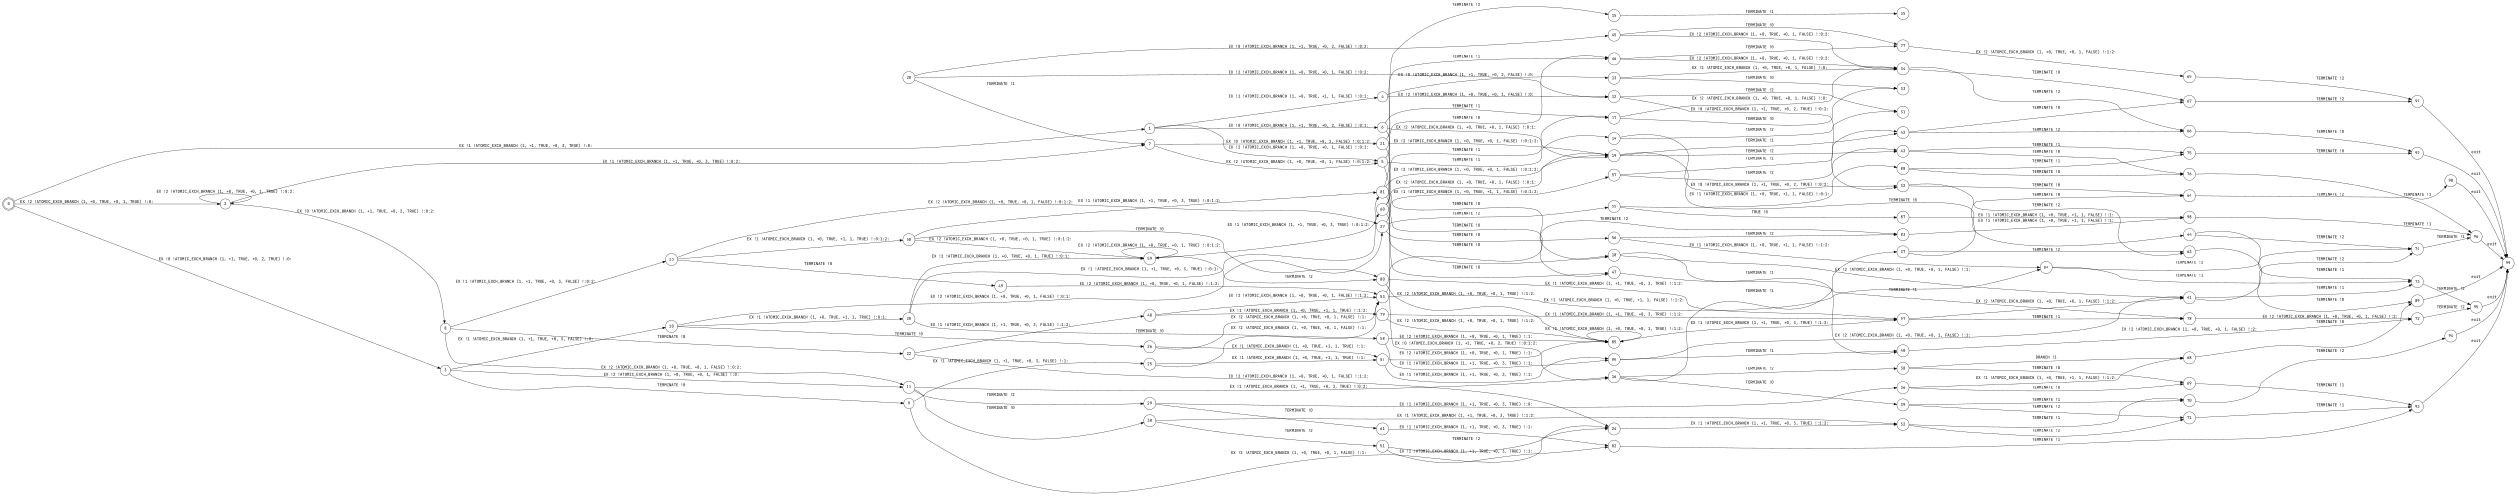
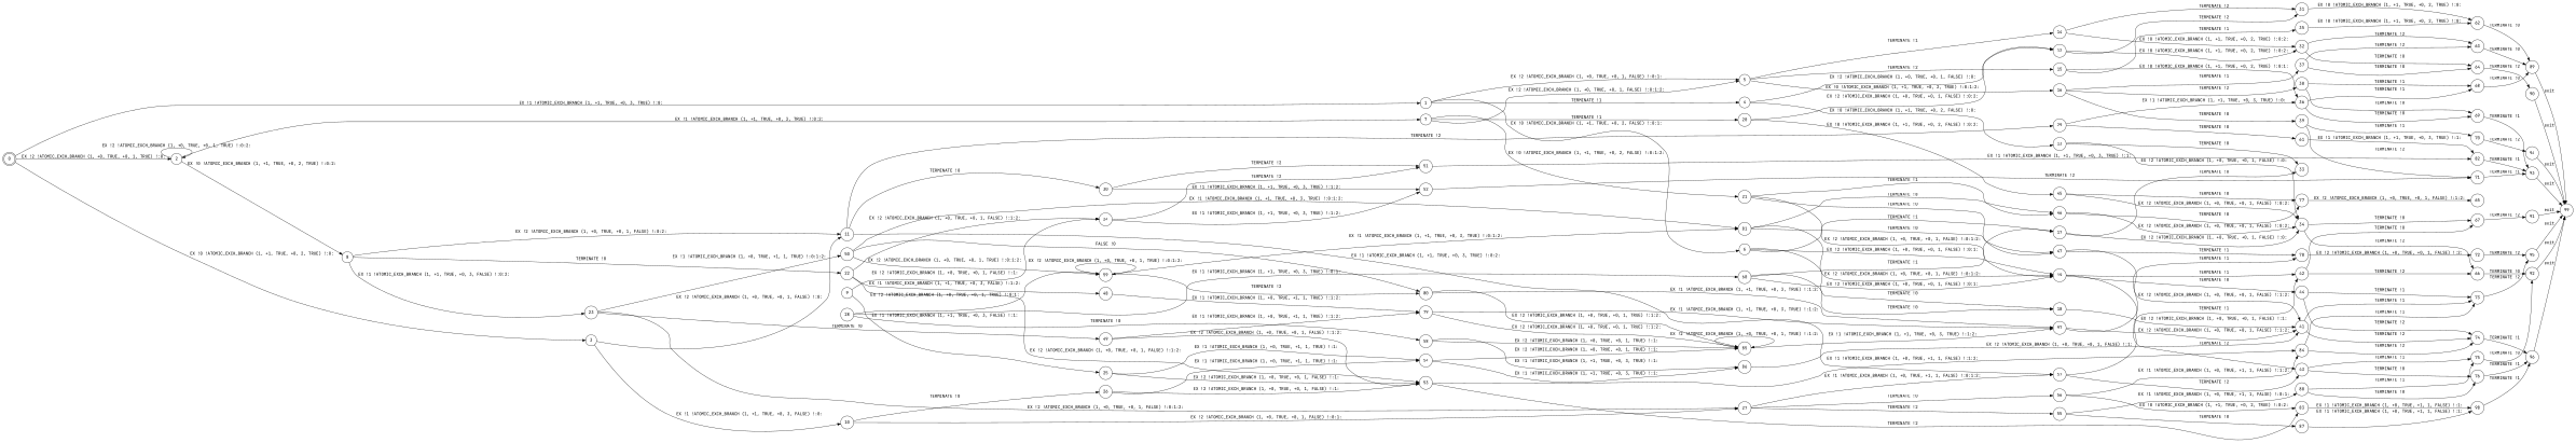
  digraph {
    fontname="JetBrains Mono"
    rankdir=LR
    node [fontname="JetBrains Mono" shape=circle]
    edge [fontname="JetBrains Mono"]
    0 [peripheries=2]
    1
    2
    3
    4
    5
    6
    7
    8
    9
    10
    11
    12
    13
    14
    15
    16
    17
    18
    19
    20
    21
    22
    23
    24
    25
    26
    27
    28
    29
    30
    31
    32
    33
    34
    35
    36
    37
    38
    39
-   40
    41
    42
    43
    44
    45
    46
    47
    48
    49
    50
    51
    52
    53
    54
    55
    56
    57
    58
    59
    60
    61
+   62
    63
    64
    66
    67
    68
    69
    70
    71
    72
    73
    74
    75
    76
    77
    78
    79
    80
    81
    82
    83
    84
    85
    86
    87
    88
    89
    90
    65
    91
    92
    93
    94
    95
    96
    97
    98
    99
    0 -> 1 [label="EX !1 !ATOMIC_EXCH_BRANCH (1, +1, TRUE, +0, 3, TRUE) !:0:"]
    0 -> 2 [label="EX !2 !ATOMIC_EXCH_BRANCH (1, +0, TRUE, +0, 1, TRUE) !:0:"]
    0 -> 3 [label="EX !0 !ATOMIC_EXCH_BRANCH (1, +1, TRUE, +0, 2, TRUE) !:0:"]
-   1 -> 4 [label="EX !1 !ATOMIC_EXCH_BRANCH (1, +0, TRUE, +1, 1, FALSE) !:0:1:"]
+   1 -> 4 [label="TERMINATE !1"]
    1 -> 5 [label="EX !2 !ATOMIC_EXCH_BRANCH (1, +0, TRUE, +0, 1, FALSE) !:0:1:"]
    1 -> 6 [label="EX !0 !ATOMIC_EXCH_BRANCH (1, +1, TRUE, +0, 2, FALSE) !:0:1:"]
    2 -> 2 [label="EX !2 !ATOMIC_EXCH_BRANCH (1, +0, TRUE, +0, 1, TRUE) !:0:2:"]
    2 -> 7 [label="EX !1 !ATOMIC_EXCH_BRANCH (1, +1, TRUE, +0, 3, TRUE) !:0:2:"]
    2 -> 8 [label="EX !0 !ATOMIC_EXCH_BRANCH (1, +1, TRUE, +0, 2, TRUE) !:0:2:"]
-   3 -> 9 [label="TERMINATE !0"]
    3 -> 10 [label="EX !1 !ATOMIC_EXCH_BRANCH (1, +1, TRUE, +0, 3, FALSE) !:0:"]
    3 -> 11 [label="EX !2 !ATOMIC_EXCH_BRANCH (1, +0, TRUE, +0, 1, FALSE) !:0:"]
    4 -> 12 [label="EX !2 !ATOMIC_EXCH_BRANCH (1, +0, TRUE, +0, 1, FALSE) !:0:"]
    4 -> 13 [label="EX !0 !ATOMIC_EXCH_BRANCH (1, +1, TRUE, +0, 2, FALSE) !:0:"]
    5 -> 14 [label="TERMINATE !1"]
    5 -> 15 [label="TERMINATE !2"]
    5 -> 16 [label="EX !0 !ATOMIC_EXCH_BRANCH (1, +1, TRUE, +0, 2, TRUE) !:0:1:2:"]
    6 -> 17 [label="TERMINATE !1"]
    6 -> 18 [label="TERMINATE !0"]
    6 -> 19 [label="EX !2 !ATOMIC_EXCH_BRANCH (1, +0, TRUE, +0, 1, FALSE) !:0:1:"]
    7 -> 5 [label="EX !2 !ATOMIC_EXCH_BRANCH (1, +0, TRUE, +0, 1, FALSE) !:0:1:2:"]
-   20 -> 7 [label="TERMINATE !1"]
+   7 -> 20 [label="TERMINATE !1"]
    7 -> 21 [label="EX !0 !ATOMIC_EXCH_BRANCH (1, +1, TRUE, +0, 2, FALSE) !:0:1:2:"]
    8 -> 11 [label="EX !2 !ATOMIC_EXCH_BRANCH (1, +0, TRUE, +0, 1, FALSE) !:0:2:"]
    8 -> 22 [label="TERMINATE !0"]
    8 -> 23 [label="EX !1 !ATOMIC_EXCH_BRANCH (1, +1, TRUE, +0, 3, FALSE) !:0:2:"]
    9 -> 24 [label="EX !2 !ATOMIC_EXCH_BRANCH (1, +0, TRUE, +0, 1, FALSE) !:1:"]
    9 -> 25 [label="EX !1 !ATOMIC_EXCH_BRANCH (1, +1, TRUE, +0, 3, FALSE) !:1:"]
    10 -> 26 [label="TERMINATE !0"]
    10 -> 27 [label="EX !2 !ATOMIC_EXCH_BRANCH (1, +0, TRUE, +0, 1, FALSE) !:0:1:"]
-   10 -> 28 [label="EX !1 !ATOMIC_EXCH_BRANCH (1, +0, TRUE, +1, 1, TRUE) !:0:1:"]
-   11 -> 16 [label="EX !1 !ATOMIC_EXCH_BRANCH (1, +1, TRUE, +0, 3, TRUE) !:0:2:"]
+   11 -> 57 [label="EX !1 !ATOMIC_EXCH_BRANCH (1, +1, TRUE, +0, 3, TRUE) !:0:2:"]
    11 -> 29 [label="TERMINATE !2"]
    11 -> 30 [label="TERMINATE !0"]
    12 -> 31 [label="TERMINATE !2"]
    12 -> 32 [label="EX !0 !ATOMIC_EXCH_BRANCH (1, +1, TRUE, +0, 2, TRUE) !:0:2:"]
    13 -> 33 [label="TERMINATE !0"]
    13 -> 34 [label="EX !2 !ATOMIC_EXCH_BRANCH (1, +0, TRUE, +0, 1, FALSE) !:0:"]
    14 -> 31 [label="TERMINATE !2"]
    14 -> 32 [label="EX !0 !ATOMIC_EXCH_BRANCH (1, +1, TRUE, +0, 2, TRUE) !:0:2:"]
    15 -> 35 [label="TERMINATE !1"]
+   15 -> 36 [label="EX !0 !ATOMIC_EXCH_BRANCH (1, +1, TRUE, +0, 2, TRUE) !:0:1:"]
    16 -> 37 [label="TERMINATE !1"]
    16 -> 38 [label="TERMINATE !2"]
    16 -> 39 [label="TERMINATE !0"]
    17 -> 33 [label="TERMINATE !0"]
    17 -> 34 [label="EX !2 !ATOMIC_EXCH_BRANCH (1, +0, TRUE, +0, 1, FALSE) !:0:"]
-   18 -> 40 [label="TERMINATE !1"]
    18 -> 41 [label="EX !2 !ATOMIC_EXCH_BRANCH (1, +0, TRUE, +0, 1, FALSE) !:1:"]
    19 -> 42 [label="TERMINATE !1"]
    19 -> 43 [label="TERMINATE !2"]
    19 -> 44 [label="TERMINATE !0"]
    20 -> 12 [label="EX !2 !ATOMIC_EXCH_BRANCH (1, +0, TRUE, +0, 1, FALSE) !:0:2:"]
    20 -> 45 [label="EX !0 !ATOMIC_EXCH_BRANCH (1, +1, TRUE, +0, 2, FALSE) !:0:2:"]
    21 -> 19 [label="EX !2 !ATOMIC_EXCH_BRANCH (1, +0, TRUE, +0, 1, FALSE) !:0:1:2:"]
    21 -> 46 [label="TERMINATE !1"]
    21 -> 47 [label="TERMINATE !0"]
    22 -> 24 [label="EX !2 !ATOMIC_EXCH_BRANCH (1, +0, TRUE, +0, 1, FALSE) !:1:2:"]
    22 -> 48 [label="EX !1 !ATOMIC_EXCH_BRANCH (1, +1, TRUE, +0, 3, FALSE) !:1:2:"]
    23 -> 27 [label="EX !2 !ATOMIC_EXCH_BRANCH (1, +0, TRUE, +0, 1, FALSE) !:0:1:2:"]
    23 -> 49 [label="TERMINATE !0"]
    23 -> 50 [label="EX !1 !ATOMIC_EXCH_BRANCH (1, +0, TRUE, +1, 1, TRUE) !:0:1:2:"]
-   51 -> 24 [label="TERMINATE !2"]
+   24 -> 51 [label="TERMINATE !2"]
    24 -> 52 [label="EX !1 !ATOMIC_EXCH_BRANCH (1, +1, TRUE, +0, 3, TRUE) !:1:2:"]
    25 -> 53 [label="EX !2 !ATOMIC_EXCH_BRANCH (1, +0, TRUE, +0, 1, FALSE) !:1:"]
    25 -> 54 [label="EX !1 !ATOMIC_EXCH_BRANCH (1, +0, TRUE, +1, 1, TRUE) !:1:"]
    26 -> 53 [label="EX !2 !ATOMIC_EXCH_BRANCH (1, +0, TRUE, +0, 1, FALSE) !:1:"]
    26 -> 54 [label="EX !1 !ATOMIC_EXCH_BRANCH (1, +0, TRUE, +1, 1, TRUE) !:1:"]
    27 -> 55 [label="TERMINATE !2"]
    27 -> 56 [label="TERMINATE !0"]
    27 -> 57 [label="EX !1 !ATOMIC_EXCH_BRANCH (1, +0, TRUE, +1, 1, FALSE) !:0:1:2:"]
    28 -> 58 [label="TERMINATE !0"]
    28 -> 59 [label="EX !2 !ATOMIC_EXCH_BRANCH (1, +0, TRUE, +0, 1, TRUE) !:0:1:"]
    28 -> 60 [label="EX !1 !ATOMIC_EXCH_BRANCH (1, +1, TRUE, +0, 3, TRUE) !:0:1:"]
    29 -> 36 [label="EX !1 !ATOMIC_EXCH_BRANCH (1, +1, TRUE, +0, 3, TRUE) !:0:"]
    29 -> 61 [label="TERMINATE !0"]
    30 -> 51 [label="TERMINATE !2"]
    30 -> 52 [label="EX !1 !ATOMIC_EXCH_BRANCH (1, +1, TRUE, +0, 3, TRUE) !:1:2:"]
+   31 -> 62 [label="EX !0 !ATOMIC_EXCH_BRANCH (1, +1, TRUE, +0, 2, TRUE) !:0:"]
    32 -> 63 [label="TERMINATE !2"]
    32 -> 64 [label="TERMINATE !0"]
    34 -> 66 [label="TERMINATE !2"]
    34 -> 67 [label="TERMINATE !0"]
-   36 -> 68 [label="EX !1 !ATOMIC_EXCH_BRANCH (1, +0, TRUE, +1, 1, FALSE) !:1:2:"]
+   35 -> 62 [label="EX !0 !ATOMIC_EXCH_BRANCH (1, +1, TRUE, +0, 2, TRUE) !:0:"]
+   36 -> 68 [label="TERMINATE !1"]
    36 -> 69 [label="TERMINATE !0"]
    37 -> 63 [label="TERMINATE !2"]
    37 -> 64 [label="TERMINATE !0"]
-   38 -> 68 [label="BRANCH !1"]
+   38 -> 68 [label="TERMINATE !1"]
    38 -> 69 [label="TERMINATE !0"]
    39 -> 70 [label="TERMINATE !1"]
    39 -> 71 [label="TERMINATE !2"]
-   40 -> 72 [label="EX !2 !ATOMIC_EXCH_BRANCH (1, +0, TRUE, +0, 1, FALSE) !:2:"]
    41 -> 73 [label="TERMINATE !1"]
    41 -> 74 [label="TERMINATE !2"]
    42 -> 66 [label="TERMINATE !2"]
    42 -> 67 [label="TERMINATE !0"]
    43 -> 75 [label="TERMINATE !1"]
    43 -> 76 [label="TERMINATE !0"]
    44 -> 73 [label="TERMINATE !1"]
    44 -> 74 [label="TERMINATE !2"]
    45 -> 34 [label="EX !2 !ATOMIC_EXCH_BRANCH (1, +0, TRUE, +0, 1, FALSE) !:0:2:"]
    45 -> 77 [label="TERMINATE !0"]
    46 -> 34 [label="EX !2 !ATOMIC_EXCH_BRANCH (1, +0, TRUE, +0, 1, FALSE) !:0:2:"]
    46 -> 77 [label="TERMINATE !0"]
+   47 -> 41 [label="EX !2 !ATOMIC_EXCH_BRANCH (1, +0, TRUE, +0, 1, FALSE) !:1:2:"]
    47 -> 78 [label="TERMINATE !1"]
-   48 -> 53 [label="EX !2 !ATOMIC_EXCH_BRANCH (1, +0, TRUE, +0, 1, FALSE) !:1:2:"]
+   22 -> 53 [label="EX !2 !ATOMIC_EXCH_BRANCH (1, +0, TRUE, +0, 1, FALSE) !:1:2:"]
    48 -> 79 [label="EX !1 !ATOMIC_EXCH_BRANCH (1, +0, TRUE, +1, 1, TRUE) !:1:2:"]
    49 -> 53 [label="EX !2 !ATOMIC_EXCH_BRANCH (1, +0, TRUE, +0, 1, FALSE) !:1:2:"]
+   49 -> 79 [label="EX !1 !ATOMIC_EXCH_BRANCH (1, +0, TRUE, +1, 1, TRUE) !:1:2:"]
    50 -> 59 [label="EX !2 !ATOMIC_EXCH_BRANCH (1, +0, TRUE, +0, 1, TRUE) !:0:1:2:"]
-   50 -> 80 [label="TERMINATE !0"]
+   50 -> 80 [label="FALSE !0"]
    50 -> 81 [label="EX !1 !ATOMIC_EXCH_BRANCH (1, +1, TRUE, +0, 3, TRUE) !:0:1:2:"]
    51 -> 82 [label="EX !1 !ATOMIC_EXCH_BRANCH (1, +1, TRUE, +0, 3, TRUE) !:1:"]
-   52 -> 70 [label="TERMINATE !1"]
    52 -> 71 [label="TERMINATE !2"]
    53 -> 83 [label="TERMINATE !2"]
    53 -> 84 [label="EX !1 !ATOMIC_EXCH_BRANCH (1, +0, TRUE, +1, 1, FALSE) !:1:2:"]
    54 -> 85 [label="EX !2 !ATOMIC_EXCH_BRANCH (1, +0, TRUE, +0, 1, TRUE) !:1:"]
    54 -> 86 [label="EX !1 !ATOMIC_EXCH_BRANCH (1, +1, TRUE, +0, 3, TRUE) !:1:"]
-   55 -> 87 [label="TRUE !0"]
+   55 -> 87 [label="TERMINATE !0"]
    55 -> 88 [label="EX !1 !ATOMIC_EXCH_BRANCH (1, +0, TRUE, +1, 1, FALSE) !:0:1:"]
-   56 -> 83 [label="TERMINATE !2"]
+   56 -> 83 [label="EX !0 !ATOMIC_EXCH_BRANCH (1, +1, TRUE, +0, 2, TRUE) !:0:2:"]
    56 -> 84 [label="EX !1 !ATOMIC_EXCH_BRANCH (1, +0, TRUE, +1, 1, FALSE) !:1:2:"]
    57 -> 42 [label="TERMINATE !1"]
    57 -> 43 [label="TERMINATE !2"]
    58 -> 85 [label="EX !2 !ATOMIC_EXCH_BRANCH (1, +0, TRUE, +0, 1, TRUE) !:1:"]
    58 -> 86 [label="EX !1 !ATOMIC_EXCH_BRANCH (1, +1, TRUE, +0, 3, TRUE) !:1:"]
    59 -> 59 [label="EX !2 !ATOMIC_EXCH_BRANCH (1, +0, TRUE, +0, 1, TRUE) !:0:1:2:"]
    59 -> 80 [label="TERMINATE !2"]
    59 -> 81 [label="EX !1 !ATOMIC_EXCH_BRANCH (1, +1, TRUE, +0, 3, TRUE) !:0:1:2:"]
    60 -> 17 [label="TERMINATE !1"]
    60 -> 18 [label="TERMINATE !0"]
    60 -> 19 [label="EX !2 !ATOMIC_EXCH_BRANCH (1, +0, TRUE, +0, 1, FALSE) !:0:1:"]
    61 -> 82 [label="EX !1 !ATOMIC_EXCH_BRANCH (1, +1, TRUE, +0, 3, TRUE) !:1:"]
+   62 -> 89 [label="TERMINATE !0"]
    63 -> 89 [label="TERMINATE !0"]
    64 -> 90 [label="TERMINATE !2"]
    66 -> 92 [label="TERMINATE !0"]
    67 -> 91 [label="TERMINATE !2"]
    68 -> 89 [label="TERMINATE !0"]
    69 -> 93 [label="TERMINATE !1"]
    70 -> 94 [label="TERMINATE !2"]
    71 -> 93 [label="TERMINATE !1"]
    72 -> 95 [label="TERMINATE !2"]
    73 -> 95 [label="TERMINATE !2"]
    74 -> 96 [label="TERMINATE !1"]
    75 -> 92 [label="TERMINATE !0"]
    76 -> 96 [label="TERMINATE !1"]
    77 -> 65 [label="EX !2 !ATOMIC_EXCH_BRANCH (1, +0, TRUE, +0, 1, FALSE) !:1:2:"]
    78 -> 72 [label="EX !2 !ATOMIC_EXCH_BRANCH (1, +0, TRUE, +0, 1, FALSE) !:2:"]
    79 -> 85 [label="EX !2 !ATOMIC_EXCH_BRANCH (1, +0, TRUE, +0, 1, TRUE) !:1:2:"]
    79 -> 97 [label="EX !1 !ATOMIC_EXCH_BRANCH (1, +1, TRUE, +0, 3, TRUE) !:1:2:"]
    80 -> 85 [label="EX !2 !ATOMIC_EXCH_BRANCH (1, +0, TRUE, +0, 1, TRUE) !:1:2:"]
    80 -> 97 [label="EX !1 !ATOMIC_EXCH_BRANCH (1, +1, TRUE, +0, 3, TRUE) !:1:2:"]
    81 -> 19 [label="EX !2 !ATOMIC_EXCH_BRANCH (1, +0, TRUE, +0, 1, FALSE) !:0:1:2:"]
    81 -> 46 [label="TERMINATE !8"]
    81 -> 47 [label="TERMINATE !0"]
    82 -> 93 [label="TERMINATE !1"]
    83 -> 98 [label="EX !1 !ATOMIC_EXCH_BRANCH (1, +0, TRUE, +1, 1, FALSE) !:1:"]
    84 -> 73 [label="TERMINATE !1"]
    84 -> 74 [label="TERMINATE !2"]
    85 -> 85 [label="EX !2 !ATOMIC_EXCH_BRANCH (1, +0, TRUE, +0, 1, TRUE) !:1:2:"]
    85 -> 97 [label="EX !1 !ATOMIC_EXCH_BRANCH (1, +1, TRUE, +0, 3, TRUE) !:1:2:"]
-   86 -> 40 [label="TERMINATE !1"]
    86 -> 41 [label="EX !2 !ATOMIC_EXCH_BRANCH (1, +0, TRUE, +0, 1, FALSE) !:1:"]
    87 -> 98 [label="EX !1 !ATOMIC_EXCH_BRANCH (1, +0, TRUE, +1, 1, FALSE) !:1:"]
    88 -> 75 [label="TERMINATE !1"]
    88 -> 76 [label="TERMINATE !0"]
    89 -> 99 [label=exit]
    90 -> 99 [label=exit]
-   65 -> 91 [label="TERMINATE !2"]
    91 -> 99 [label=exit]
    92 -> 99 [label=exit]
    93 -> 99 [label=exit]
    94 -> 99 [label=exit]
    95 -> 99 [label=exit]
    96 -> 99 [label=exit]
    97 -> 41 [label="EX !2 !ATOMIC_EXCH_BRANCH (1, +0, TRUE, +0, 1, FALSE) !:1:2:"]
    97 -> 78 [label="TERMINATE !1"]
    98 -> 96 [label="TERMINATE !1"]
  }
